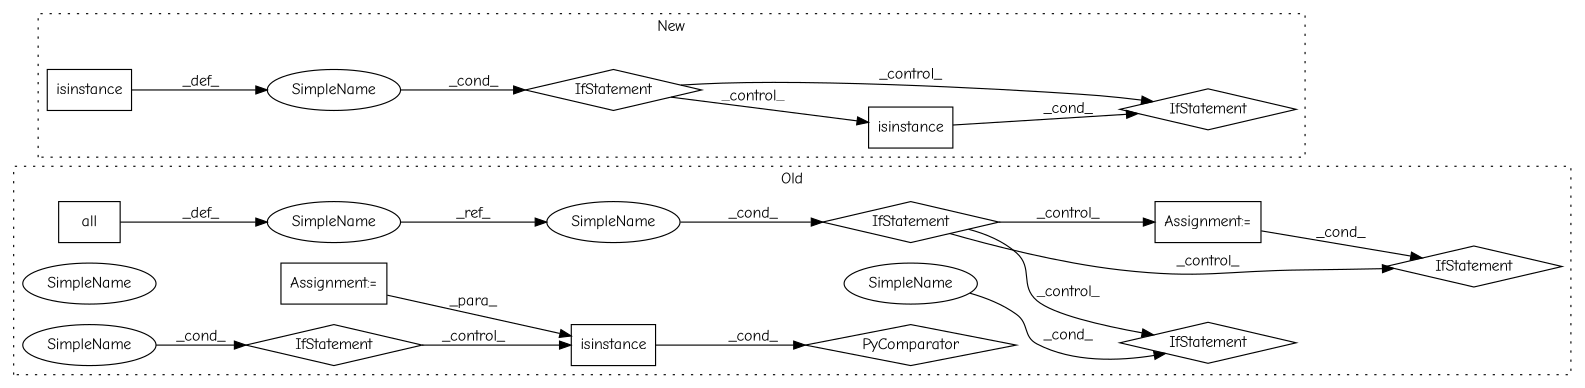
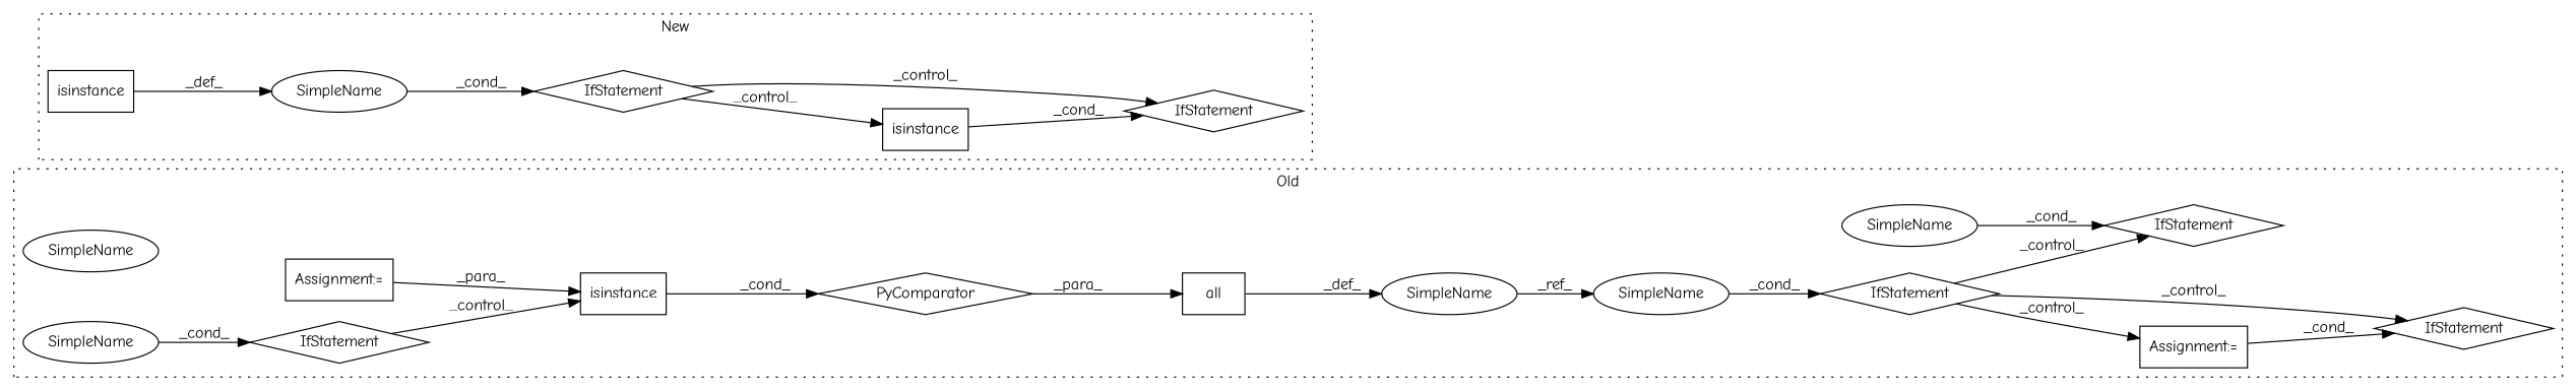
  digraph {
    rankdir=LR
    fontname="Comic Neue"
    node [a=25 l="4,2" s=7625 shape=diamond fontname="Comic Neue"]
    edge [fontname="Comic Neue"]
    n1 [a=32 l="15,-5" label=all s="7527,7658" shape=box]
    n2 [label=IfStatement s="7659,7669"]
    n3 [a=7 l="76,2" label="Assignment:=" s="7888,7999" shape=box]
    n4 [a=42 l=6 label=SimpleName s=7520 shape=ellipse]
    n5 [label=IfStatement s="8011,8047"]
    n6 [a=7 l=25 label="Assignment:=" shape=box]
    n7 [l=26 label=IfStatement s=7802]
    n8 [a=32 l="11,1" label=isinstance s="7542,7566" shape=box]
    n9 [l=25 label=IfStatement]
    n10 [a=42 l=5 label=SimpleName s=7645 shape=ellipse]
    n11 [a=113 l=25 label=PyComparator]
    n12 [a=42 l=6 label=SimpleName s=7663 shape=ellipse]
    n13 [a=42 l=5 label=SimpleName s=7823 shape=ellipse]
    n14 [a=42 l=5 label=SimpleName s=7645 shape=ellipse]
    n15 [a=32 l="11,1" label=isinstance s="8101,8129" shape=box]
    n16 [label=IfStatement s="8097,8130"]
    n17 [a=42 label=SimpleName shape=ellipse l="" s=""]
    n18 [label=IfStatement s="7934,7964"]
    n19 [a=32 l="11,1" label=isinstance s="7938,7963" shape=box]
    subgraph cluster_1 {
      label=Old
      style=dotted
      n1
      n2
      n3
      n4
      n5
      n6
      n7
      n8
      n9
      n10
      n11
      n12
      n13
      n14
    }
    subgraph cluster_2 {
      label=New
      style=dotted
      n15
      n16
      n17
      n18
      n19
    }
    n1 -> n4 [label=_def_]
    n2 -> n3 [label=_control_]
    n2 -> n5 [label=_control_]
    n2 -> n7 [label=_control_]
    n3 -> n5 [label=_cond_]
    n4 -> n12 [label=_ref_]
    n6 -> n8 [label=_para_]
    n8 -> n11 [label=_cond_]
    n9 -> n8 [label=_control_]
+   n11 -> n1 [label=_para_]
    n12 -> n2 [label=_cond_]
    n13 -> n7 [label=_cond_]
    n14 -> n9 [label=_cond_]
    n15 -> n16 [label=_cond_]
    n17 -> n18 [label=_cond_]
    n18 -> n15 [label=_control_]
    n18 -> n16 [label=_control_]
    n19 -> n17 [label=_def_]
  }
